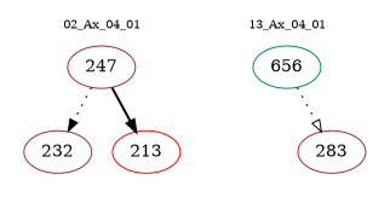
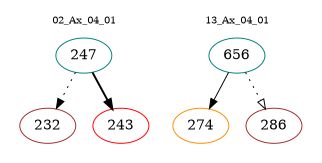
  digraph {
    node [color=teal]
    edge [arrowhead=normal color=black style=dotted]
-   n1 [color=brown label=247]
+   n1 [label=247]
    n2 [color=brown label=232]
-   n3 [color=red label=213]
+   n3 [color=red label=243]
    n4 [label=656]
-   n6 [color=brown label=283]
+   n5 [color=darkorange label=274]
+   n6 [color=brown label=286]
    subgraph cluster_1 {
      color=white
      fontsize=10
      label="02_Ax_04_01"
      n1
      n2
      n3
    }
    subgraph cluster_2 {
      color=white
      fontsize=10
      label="13_Ax_04_01"
      n4
+     n5
      n6
    }
    n1 -> n2
    n1 -> n3 [style=bold]
+   n4 -> n5 [style=solid]
    n4 -> n6 [arrowhead=onormal]
  }
